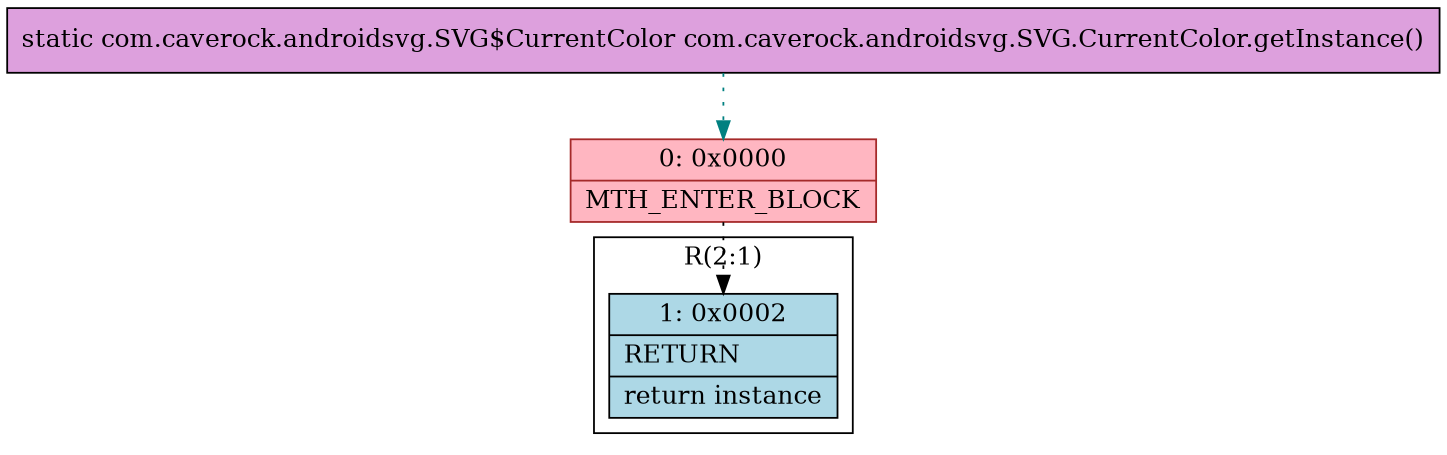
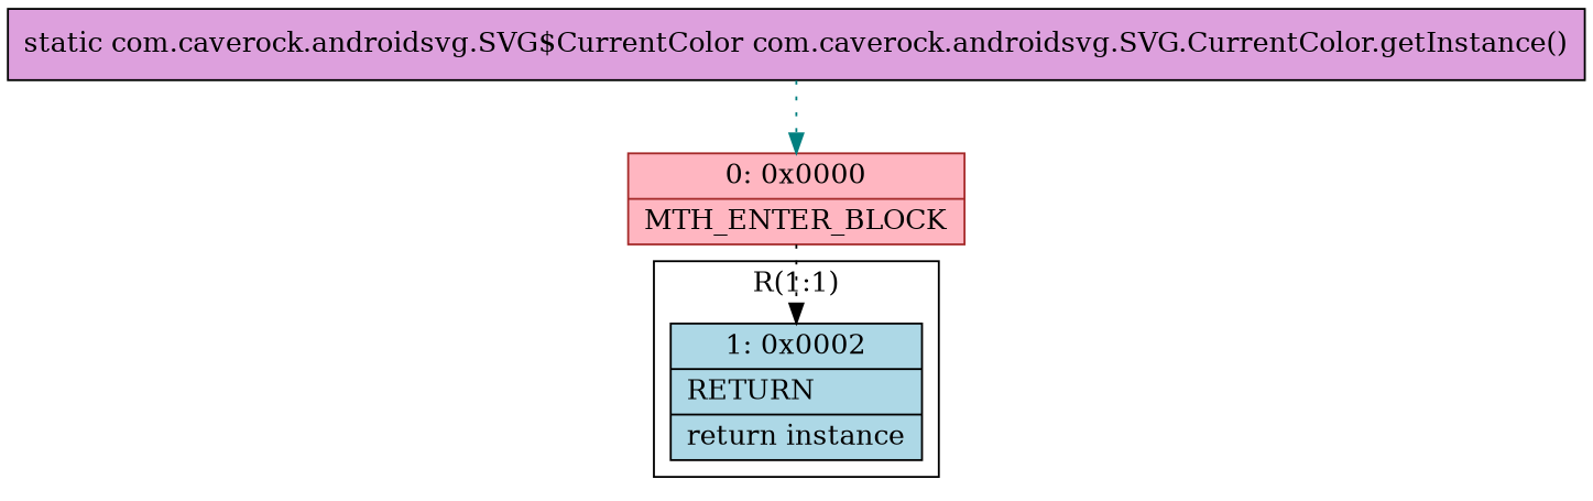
  digraph {
    node [color=black shape=record style=filled]
    edge [style=dotted]
    n1 [label="{1\:\ 0x0002|RETURN\l|return instance\l}" fillcolor=lightblue]
    n2 [color=brown label="{0\:\ 0x0000|MTH_ENTER_BLOCK\l}" fillcolor=lightpink]
    n3 [label="{static com.caverock.androidsvg.SVG$CurrentColor com.caverock.androidsvg.SVG.CurrentColor.getInstance() }" fillcolor=plum]
    subgraph cluster_1 {
-     label="R(2:1)"
+     label="R(1:1)"
      n1
    }
    n2 -> n1 [color=black]
    n3 -> n2 [color=teal]
  }
